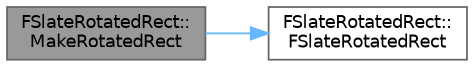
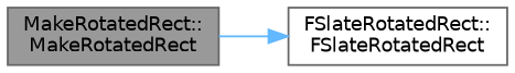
  digraph {
    rankdir=LR
    node [fontname=Helvetica fontsize=10 shape=box style=filled]
-   n1 [color=gray40 fillcolor=grey60 fontcolor=black height=0.2 label="FSlateRotatedRect::\lMakeRotatedRect" width=0.4]
+   n1 [color=gray40 fillcolor=grey60 fontcolor=black height=0.2 label="MakeRotatedRect::\lMakeRotatedRect" width=0.4]
    n2 [color=grey40 fillcolor=white height=0.2 label="FSlateRotatedRect::\lFSlateRotatedRect" width=0.4]
    n1 -> n2 [color=steelblue1 fontname=Helvetica fontsize=10 labelfontname=Helvetica labelfontsize=10 style=solid]
  }
